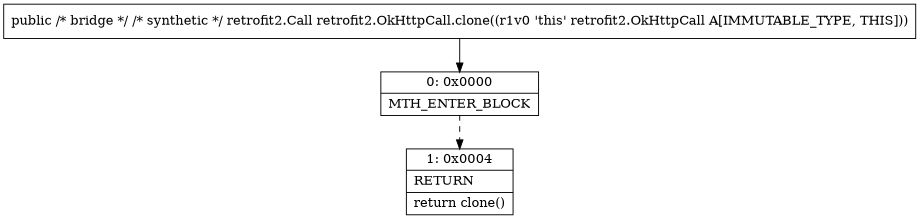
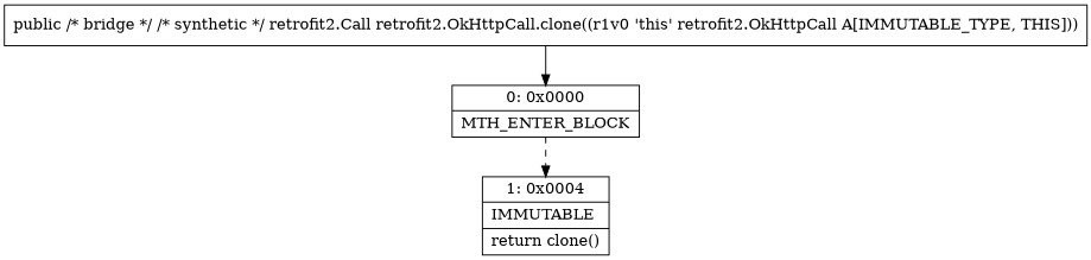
  digraph {
    node [shape=record]
    n1 [label="{0\:\ 0x0000|MTH_ENTER_BLOCK\l}"]
-   n2 [label="{1\:\ 0x0004|RETURN\l|return clone()\l}"]
+   n2 [label="{1\:\ 0x0004|IMMUTABLE\l|return clone()\l}"]
    n3 [label="{public \/* bridge *\/ \/* synthetic *\/ retrofit2.Call retrofit2.OkHttpCall.clone((r1v0 'this' retrofit2.OkHttpCall A[IMMUTABLE_TYPE, THIS])) }"]
    n1 -> n2 [style=dashed]
    n3 -> n1 [style=solid]
  }
